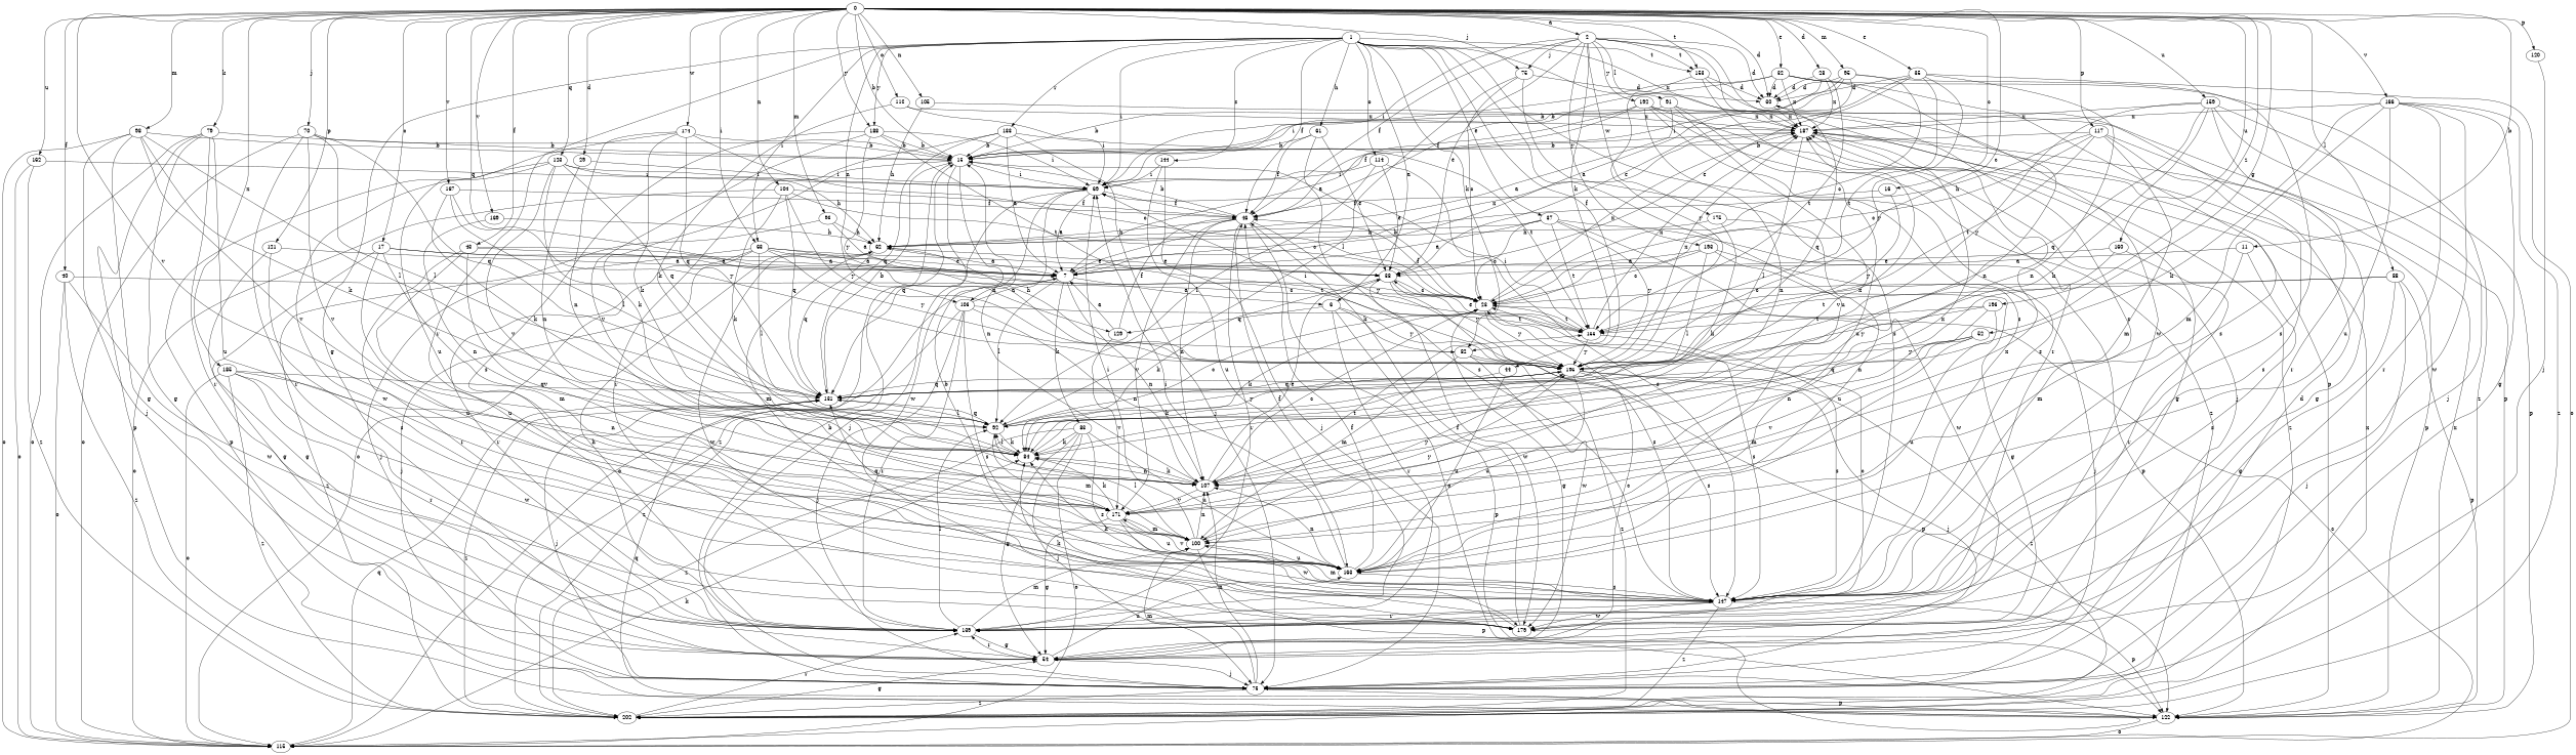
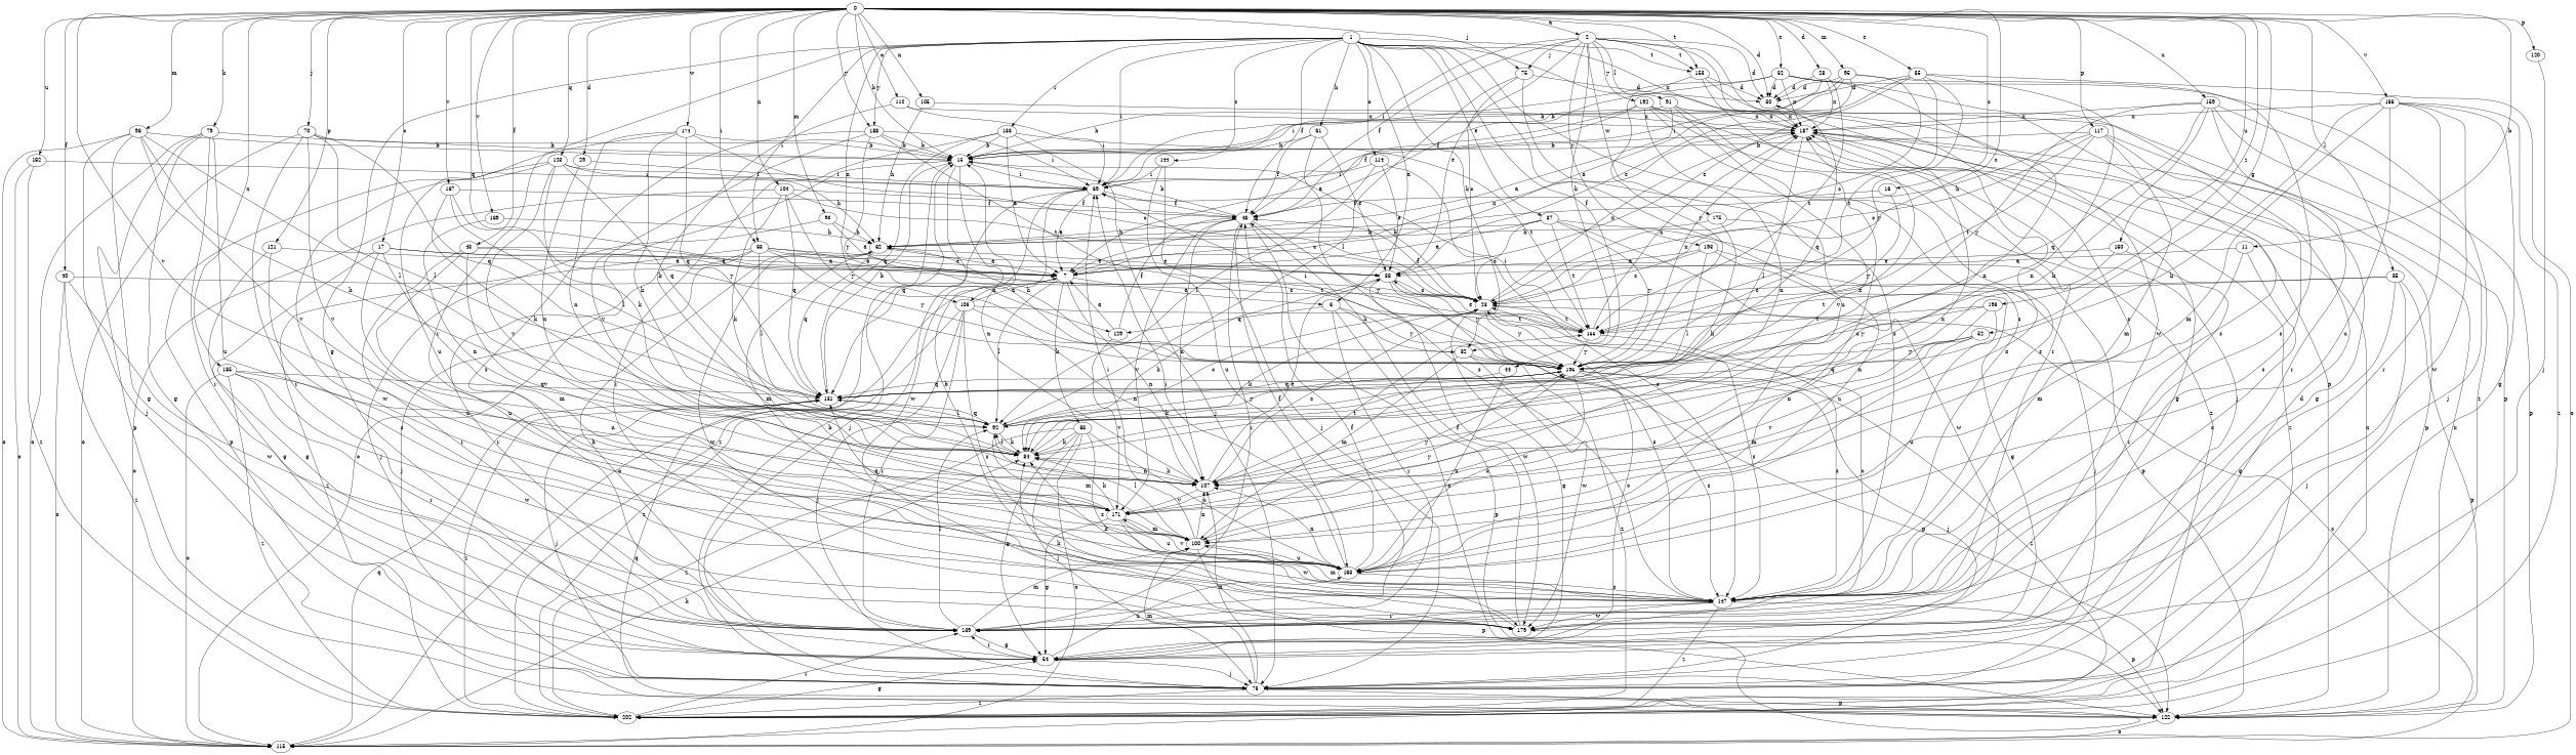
  strict digraph {
    0
    2
    11
    15
    16
    17
    23
    28
    29
    30
    32
    35
    40
    43
    52
    63
    70
    75
    79
-   85 [label=88]
+   85
    95
    96
    98
    104
    105
    110
    117
    120
    121
    123
    129
    153
    159
    160
    162
    166
    167
    169
    171
    174
    185
    188
    196
    46
    69
    82
    147
    38
    91
    175
    179
    192
    193
    7
    100
    76
    115
    202
    195
    54
    163
    187
    84
    155
    107
    131
    139
    92
    122
    62
    1
    6
    37
    44
    61
    106
    114
    133
    144
    83
    0 -> 2 [label=a]
    0 -> 11 [label=b]
    0 -> 15 [label=b]
    0 -> 16 [label=c]
    0 -> 17 [label=c]
    0 -> 23 [label=c]
    0 -> 28 [label=d]
    0 -> 29 [label=d]
    0 -> 30 [label=d]
    0 -> 32 [label=e]
    0 -> 35 [label=e]
    0 -> 40 [label=f]
    0 -> 43 [label=f]
    0 -> 52 [label=g]
    0 -> 63 [label=i]
    0 -> 70 [label=j]
    0 -> 75 [label=j]
    0 -> 79 [label=k]
    0 -> 85 [label=l]
    0 -> 95 [label=m]
    0 -> 96 [label=m]
    0 -> 98 [label=m]
    0 -> 104 [label=n]
    0 -> 105 [label=n]
    0 -> 110 [label=o]
    0 -> 117 [label=p]
    0 -> 120 [label=p]
    0 -> 121 [label=p]
    0 -> 123 [label=q]
    0 -> 129 [label=q]
    0 -> 153 [label=t]
    0 -> 159 [label=u]
    0 -> 160 [label=u]
    0 -> 162 [label=u]
    0 -> 166 [label=v]
    0 -> 167 [label=v]
    0 -> 169 [label=v]
    0 -> 171 [label=v]
    0 -> 174 [label=w]
    0 -> 185 [label=x]
    0 -> 188 [label=y]
    0 -> 196 [label=z]
    2 -> 30 [label=d]
    2 -> 75 [label=j]
    2 -> 153 [label=t]
    2 -> 46 [label=f]
    2 -> 69 [label=i]
    2 -> 82 [label=k]
    2 -> 147 [label=s]
    2 -> 38 [label=e]
    2 -> 91 [label=l]
    2 -> 175 [label=w]
    2 -> 179 [label=w]
    2 -> 192 [label=y]
    2 -> 193 [label=y]
    11 -> 147 [label=s]
    11 -> 7 [label=a]
    11 -> 100 [label=m]
    15 -> 69 [label=i]
    15 -> 179 [label=w]
    15 -> 76 [label=j]
    15 -> 115 [label=o]
    15 -> 202 [label=z]
    16 -> 46 [label=f]
    16 -> 195 [label=y]
    17 -> 38 [label=e]
    17 -> 7 [label=a]
    17 -> 100 [label=m]
    17 -> 54 [label=g]
    17 -> 163 [label=u]
    23 -> 15 [label=b]
    23 -> 46 [label=f]
    23 -> 147 [label=s]
    23 -> 195 [label=y]
    23 -> 54 [label=g]
    23 -> 187 [label=x]
    23 -> 84 [label=k]
    23 -> 155 [label=t]
    28 -> 30 [label=d]
    28 -> 69 [label=i]
    28 -> 187 [label=x]
    28 -> 155 [label=t]
    29 -> 69 [label=i]
    29 -> 107 [label=n]
    30 -> 187 [label=x]
    30 -> 131 [label=q]
    32 -> 30 [label=d]
    32 -> 46 [label=f]
    32 -> 69 [label=i]
    32 -> 147 [label=s]
    32 -> 202 [label=z]
    32 -> 187 [label=x]
    32 -> 107 [label=n]
    35 -> 15 [label=b]
    35 -> 30 [label=d]
    35 -> 38 [label=e]
    35 -> 115 [label=o]
    35 -> 195 [label=y]
    35 -> 155 [label=t]
    35 -> 107 [label=n]
    40 -> 23 [label=c]
    40 -> 179 [label=w]
    40 -> 115 [label=o]
    40 -> 202 [label=z]
    43 -> 23 [label=c]
    43 -> 171 [label=v]
    43 -> 7 [label=a]
    43 -> 163 [label=u]
    43 -> 139 [label=r]
    52 -> 171 [label=v]
    52 -> 100 [label=m]
    52 -> 195 [label=y]
    52 -> 131 [label=q]
    63 -> 38 [label=e]
    63 -> 7 [label=a]
    63 -> 76 [label=j]
    63 -> 202 [label=z]
    63 -> 195 [label=y]
    63 -> 155 [label=t]
    63 -> 139 [label=r]
    63 -> 92 [label=l]
    70 -> 15 [label=b]
    70 -> 171 [label=v]
    70 -> 115 [label=o]
    70 -> 131 [label=q]
    70 -> 139 [label=r]
    70 -> 92 [label=l]
    75 -> 23 [label=c]
    75 -> 30 [label=d]
    75 -> 147 [label=s]
    75 -> 92 [label=l]
    79 -> 15 [label=b]
    79 -> 115 [label=o]
    79 -> 54 [label=g]
    79 -> 163 [label=u]
    79 -> 139 [label=r]
    79 -> 122 [label=p]
    85 -> 23 [label=c]
    85 -> 76 [label=j]
    85 -> 54 [label=g]
    85 -> 155 [label=t]
    85 -> 122 [label=p]
    95 -> 15 [label=b]
    95 -> 23 [label=c]
    95 -> 30 [label=d]
    95 -> 147 [label=s]
    95 -> 38 [label=e]
    95 -> 7 [label=a]
    96 -> 7 [label=a]
    96 -> 76 [label=j]
    96 -> 62 [label=h]
    98 -> 15 [label=b]
    98 -> 171 [label=v]
    98 -> 76 [label=j]
    98 -> 115 [label=o]
    98 -> 54 [label=g]
    98 -> 84 [label=k]
    98 -> 92 [label=l]
    104 -> 23 [label=c]
    104 -> 46 [label=f]
    104 -> 115 [label=o]
    104 -> 195 [label=y]
    104 -> 84 [label=k]
    104 -> 131 [label=q]
    105 -> 187 [label=x]
    105 -> 62 [label=h]
    110 -> 69 [label=i]
    110 -> 187 [label=x]
    110 -> 84 [label=k]
    117 -> 15 [label=b]
    117 -> 23 [label=c]
    117 -> 147 [label=s]
    117 -> 100 [label=m]
    117 -> 54 [label=g]
    117 -> 155 [label=t]
    117 -> 62 [label=h]
    120 -> 76 [label=j]
    121 -> 147 [label=s]
    121 -> 7 [label=a]
    121 -> 54 [label=g]
    123 -> 171 [label=v]
    123 -> 69 [label=i]
    123 -> 179 [label=w]
    123 -> 84 [label=k]
    123 -> 131 [label=q]
    123 -> 122 [label=p]
    123 -> 62 [label=h]
    129 -> 171 [label=v]
    129 -> 46 [label=f]
    129 -> 7 [label=a]
    153 -> 30 [label=d]
    153 -> 195 [label=y]
    153 -> 139 [label=r]
    153 -> 122 [label=p]
    159 -> 76 [label=j]
    159 -> 195 [label=y]
    159 -> 187 [label=x]
    159 -> 84 [label=k]
    159 -> 131 [label=q]
    159 -> 139 [label=r]
    159 -> 122 [label=p]
    160 -> 38 [label=e]
    160 -> 107 [label=n]
    160 -> 139 [label=r]
    162 -> 69 [label=i]
    162 -> 115 [label=o]
    162 -> 202 [label=z]
    166 -> 179 [label=w]
    166 -> 100 [label=m]
    166 -> 202 [label=z]
    166 -> 54 [label=g]
    166 -> 163 [label=u]
    166 -> 187 [label=x]
    166 -> 84 [label=k]
    166 -> 139 [label=r]
    167 -> 46 [label=f]
    167 -> 195 [label=y]
    167 -> 84 [label=k]
    167 -> 92 [label=l]
    169 -> 107 [label=n]
    169 -> 62 [label=h]
    171 -> 179 [label=w]
    171 -> 100 [label=m]
    171 -> 195 [label=y]
    171 -> 54 [label=g]
    171 -> 163 [label=u]
    171 -> 187 [label=x]
    171 -> 84 [label=k]
    174 -> 15 [label=b]
    174 -> 23 [label=c]
    174 -> 163 [label=u]
    174 -> 84 [label=k]
    174 -> 107 [label=n]
    174 -> 131 [label=q]
    185 -> 179 [label=w]
    185 -> 115 [label=o]
    185 -> 202 [label=z]
    185 -> 107 [label=n]
    185 -> 131 [label=q]
    185 -> 139 [label=r]
    188 -> 15 [label=b]
    188 -> 171 [label=v]
    188 -> 69 [label=i]
    188 -> 147 [label=s]
    188 -> 195 [label=y]
    188 -> 155 [label=t]
    196 -> 195 [label=y]
    196 -> 163 [label=u]
    196 -> 155 [label=t]
    196 -> 107 [label=n]
    46 -> 15 [label=b]
    46 -> 171 [label=v]
    46 -> 115 [label=o]
    46 -> 195 [label=y]
    46 -> 107 [label=n]
    46 -> 139 [label=r]
    46 -> 62 [label=h]
    69 -> 46 [label=f]
    69 -> 7 [label=a]
    69 -> 115 [label=o]
    69 -> 107 [label=n]
    69 -> 131 [label=q]
    82 -> 179 [label=w]
    82 -> 100 [label=m]
    82 -> 202 [label=z]
    82 -> 122 [label=p]
    82 -> 62 [label=h]
    147 -> 15 [label=b]
    147 -> 179 [label=w]
    147 -> 100 [label=m]
    147 -> 202 [label=z]
    147 -> 84 [label=k]
    147 -> 139 [label=r]
    147 -> 122 [label=p]
    38 -> 23 [label=c]
    38 -> 147 [label=s]
    38 -> 179 [label=w]
    38 -> 195 [label=y]
    38 -> 84 [label=k]
    91 -> 15 [label=b]
    91 -> 171 [label=v]
    91 -> 7 [label=a]
    91 -> 163 [label=u]
    91 -> 187 [label=x]
    175 -> 163 [label=u]
    175 -> 84 [label=k]
    175 -> 62 [label=h]
    179 -> 23 [label=c]
    179 -> 46 [label=f]
    179 -> 84 [label=k]
    192 -> 46 [label=f]
    192 -> 147 [label=s]
    192 -> 7 [label=a]
    192 -> 76 [label=j]
    192 -> 202 [label=z]
    192 -> 187 [label=x]
    192 -> 107 [label=n]
    193 -> 23 [label=c]
    193 -> 7 [label=a]
    193 -> 76 [label=j]
    193 -> 54 [label=g]
    193 -> 92 [label=l]
    7 -> 187 [label=x]
    7 -> 107 [label=n]
    7 -> 92 [label=l]
    7 -> 6 [label=a]
    7 -> 106 [label=n]
    7 -> 83 [label=k]
    100 -> 69 [label=i]
    100 -> 195 [label=y]
    100 -> 163 [label=u]
    100 -> 107 [label=n]
    100 -> 131 [label=q]
    100 -> 92 [label=l]
    100 -> 122 [label=p]
    76 -> 15 [label=b]
    76 -> 30 [label=d]
    76 -> 100 [label=m]
    76 -> 202 [label=z]
    76 -> 107 [label=n]
    76 -> 122 [label=p]
    115 -> 23 [label=c]
    115 -> 84 [label=k]
    115 -> 131 [label=q]
    202 -> 54 [label=g]
    202 -> 187 [label=x]
    202 -> 139 [label=r]
    195 -> 69 [label=i]
    195 -> 147 [label=s]
    195 -> 76 [label=j]
    195 -> 202 [label=z]
    195 -> 163 [label=u]
    195 -> 187 [label=x]
    195 -> 84 [label=k]
    195 -> 131 [label=q]
    54 -> 23 [label=c]
    54 -> 76 [label=j]
    54 -> 163 [label=u]
    54 -> 139 [label=r]
    163 -> 171 [label=v]
    163 -> 46 [label=f]
    163 -> 69 [label=i]
    163 -> 147 [label=s]
    163 -> 187 [label=x]
    163 -> 107 [label=n]
    187 -> 15 [label=b]
    187 -> 202 [label=z]
    187 -> 54 [label=g]
    187 -> 92 [label=l]
    187 -> 122 [label=p]
    84 -> 187 [label=x]
    84 -> 107 [label=n]
    84 -> 92 [label=l]
    155 -> 69 [label=i]
    155 -> 147 [label=s]
    155 -> 38 [label=e]
    155 -> 195 [label=y]
    155 -> 187 [label=x]
    107 -> 23 [label=c]
    107 -> 171 [label=v]
    107 -> 38 [label=e]
    107 -> 84 [label=k]
    107 -> 155 [label=t]
    131 -> 15 [label=b]
    131 -> 76 [label=j]
    131 -> 202 [label=z]
    131 -> 92 [label=l]
    139 -> 46 [label=f]
    139 -> 100 [label=m]
    139 -> 54 [label=g]
    139 -> 92 [label=l]
    139 -> 62 [label=h]
    92 -> 23 [label=c]
    92 -> 100 [label=m]
    92 -> 195 [label=y]
    92 -> 84 [label=k]
    92 -> 131 [label=q]
    122 -> 115 [label=o]
    122 -> 187 [label=x]
    122 -> 131 [label=q]
    62 -> 38 [label=e]
    62 -> 179 [label=w]
    62 -> 7 [label=a]
    62 -> 100 [label=m]
    62 -> 131 [label=q]
    1 -> 63 [label=i]
    1 -> 153 [label=t]
    1 -> 188 [label=y]
    1 -> 46 [label=f]
    1 -> 69 [label=i]
    1 -> 82 [label=k]
    1 -> 147 [label=s]
    1 -> 54 [label=g]
    1 -> 163 [label=u]
    1 -> 187 [label=x]
    1 -> 139 [label=r]
    1 -> 122 [label=p]
    1 -> 6 [label=a]
    1 -> 37 [label=e]
    1 -> 44 [label=f]
    1 -> 61 [label=h]
    1 -> 106 [label=n]
    1 -> 114 [label=o]
    1 -> 133 [label=r]
    1 -> 144 [label=s]
    6 -> 129 [label=q]
    6 -> 82 [label=k]
    6 -> 195 [label=y]
    6 -> 139 [label=r]
    6 -> 122 [label=p]
    37 -> 23 [label=c]
    37 -> 179 [label=w]
    37 -> 7 [label=a]
    37 -> 195 [label=y]
    37 -> 155 [label=t]
    37 -> 122 [label=p]
    37 -> 62 [label=h]
    44 -> 163 [label=u]
    44 -> 131 [label=q]
    61 -> 15 [label=b]
    61 -> 46 [label=f]
    61 -> 147 [label=s]
    61 -> 38 [label=e]
    106 -> 147 [label=s]
    106 -> 7 [label=a]
    106 -> 76 [label=j]
    106 -> 202 [label=z]
    106 -> 155 [label=t]
    106 -> 107 [label=n]
    106 -> 139 [label=r]
    114 -> 69 [label=i]
    114 -> 147 [label=s]
    114 -> 38 [label=e]
    114 -> 92 [label=l]
    133 -> 15 [label=b]
    133 -> 7 [label=a]
    133 -> 76 [label=j]
    133 -> 155 [label=t]
    133 -> 131 [label=q]
    133 -> 139 [label=r]
    144 -> 69 [label=i]
    144 -> 76 [label=j]
    144 -> 163 [label=u]
    83 -> 147 [label=s]
    83 -> 76 [label=j]
    83 -> 115 [label=o]
    83 -> 202 [label=z]
    83 -> 54 [label=g]
    83 -> 163 [label=u]
    83 -> 84 [label=k]
  }
